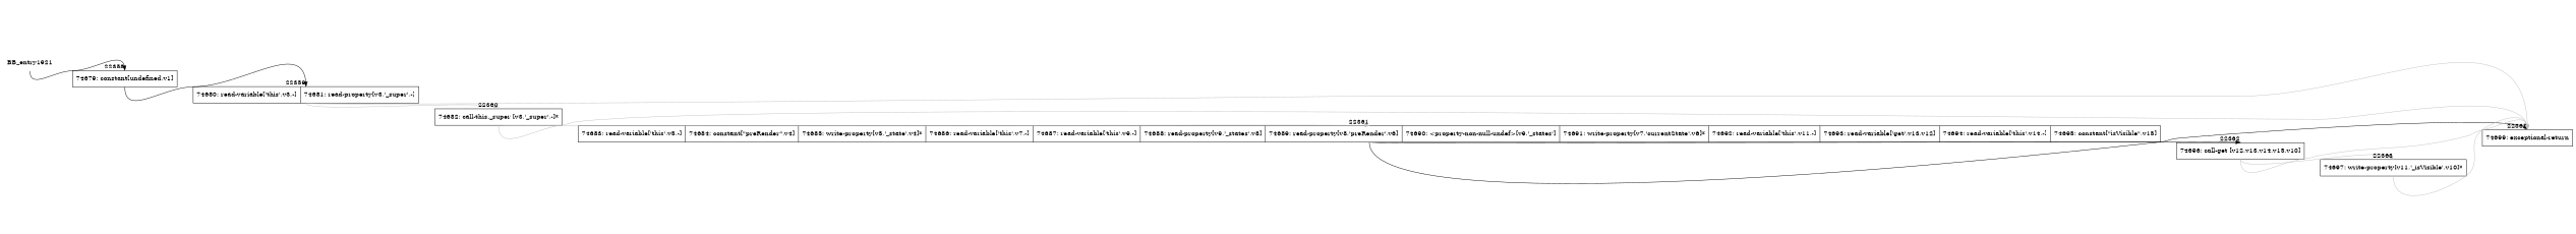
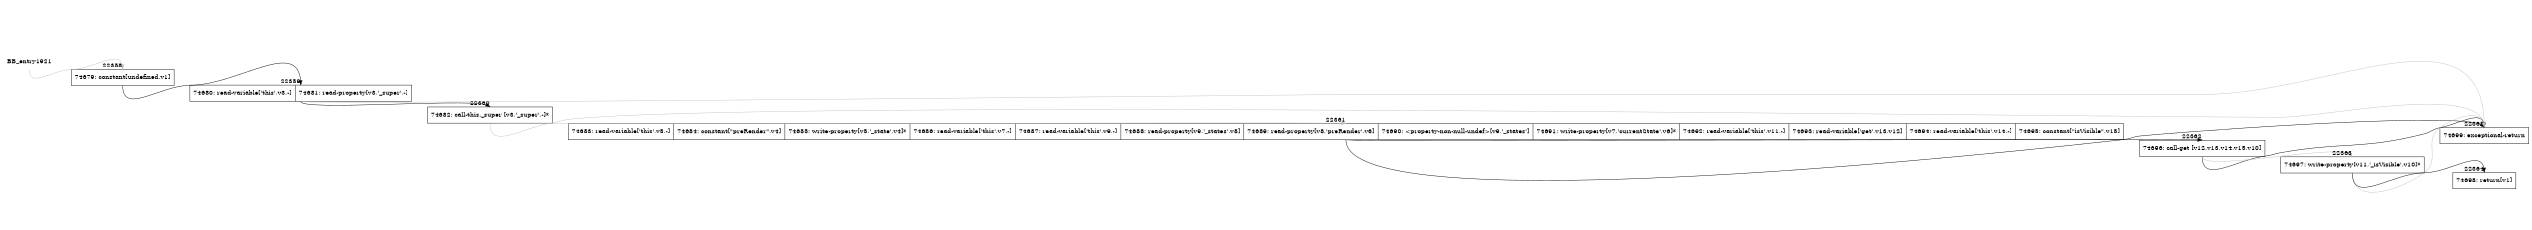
  digraph {
    rankdir=LR
    node [shape=record]
    edge [headport=n tailport=s color=gray]
    n1 [label=BB_entry1921 shape=none]
    n2 [label="{74679: constant[undefined,v1]}"]
    n3 [label="{74680: read-variable['this',v3,-]|74681: read-property[v3,'_super',-]}"]
    n4 [label="{74682: call-this._super [v3,'_super',-]*}"]
    n5 [label="{74699: exceptional-return}"]
    n6 [label="{74683: read-variable['this',v5,-]|74684: constant[\"preRender\",v4]|74685: write-property[v5,'_state',v4]*|74686: read-variable['this',v7,-]|74687: read-variable['this',v9,-]|74688: read-property[v9,'_states',v8]|74689: read-property[v8,'preRender',v6]|74690: \<property-non-null-undef\>[v9,'_states']|74691: write-property[v7,'currentState',v6]*|74692: read-variable['this',v11,-]|74693: read-variable['get',v13,v12]|74694: read-variable['this',v14,-]|74695: constant[\"isVisible\",v15]}"]
    n7 [label="{74696: call-get [v12,v13,v14,v15,v10]}"]
    n8 [label="{74697: write-property[v11,'_isVisible',v10]*}"]
-   n1 -> n2 [headlabel="    22358" color=""]
+   n9 [label="{74698: return[v1]}"]
+   n1 -> n2 [headlabel="    22358"]
    n2 -> n3 [headlabel="      22359" color=""]
-   n3 -> n4 [headlabel="      22360"]
+   n3 -> n4 [headlabel="      22360" color=""]
    n3 -> n5 [headlabel="      22365"]
    n4 -> n5
    n4 -> n6 [headlabel="      22361"]
    n6 -> n5 [color=black]
    n6 -> n7 [headlabel="      22362" color=""]
-   n7 -> n5
+   n7 -> n5 [color=black]
    n7 -> n8 [headlabel="      22363"]
    n8 -> n5
+   n8 -> n9 [headlabel="      22364" color=""]
  }
